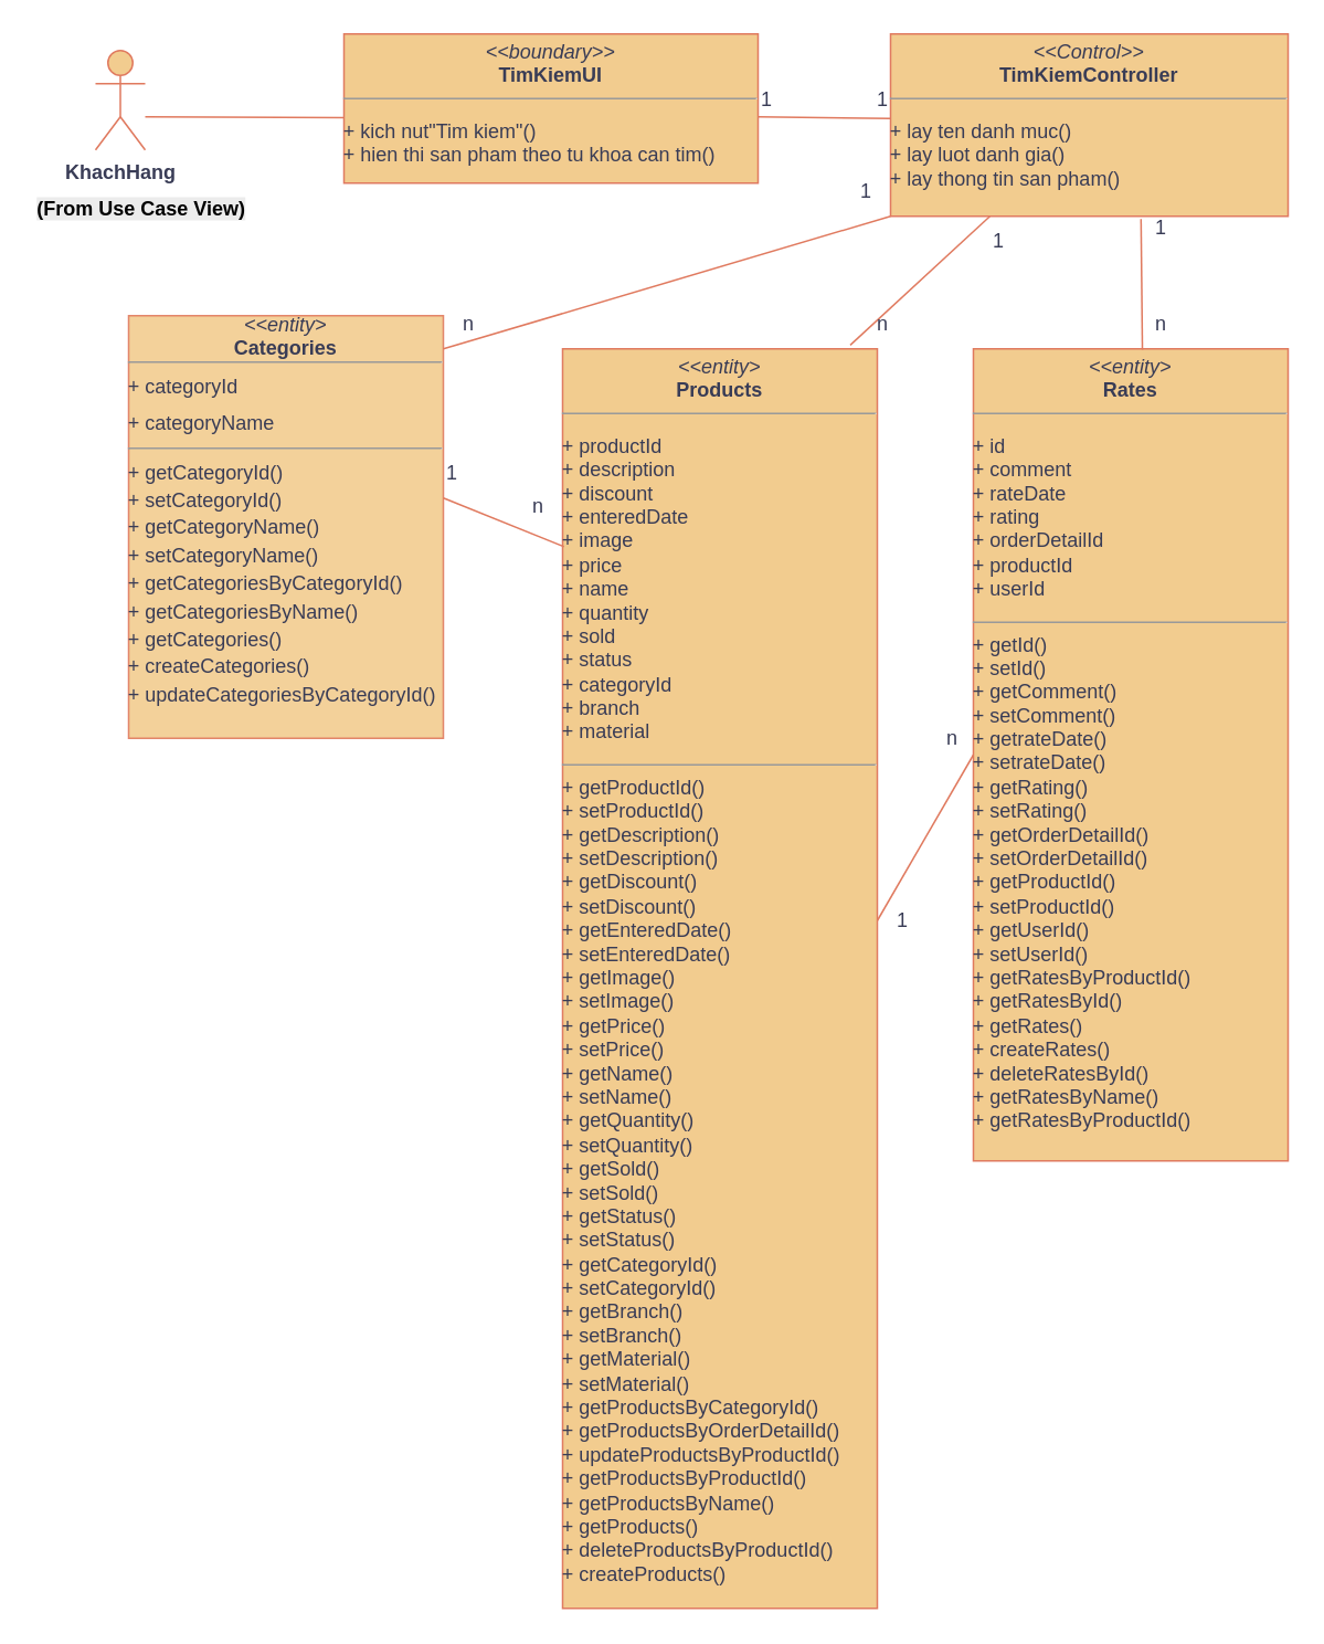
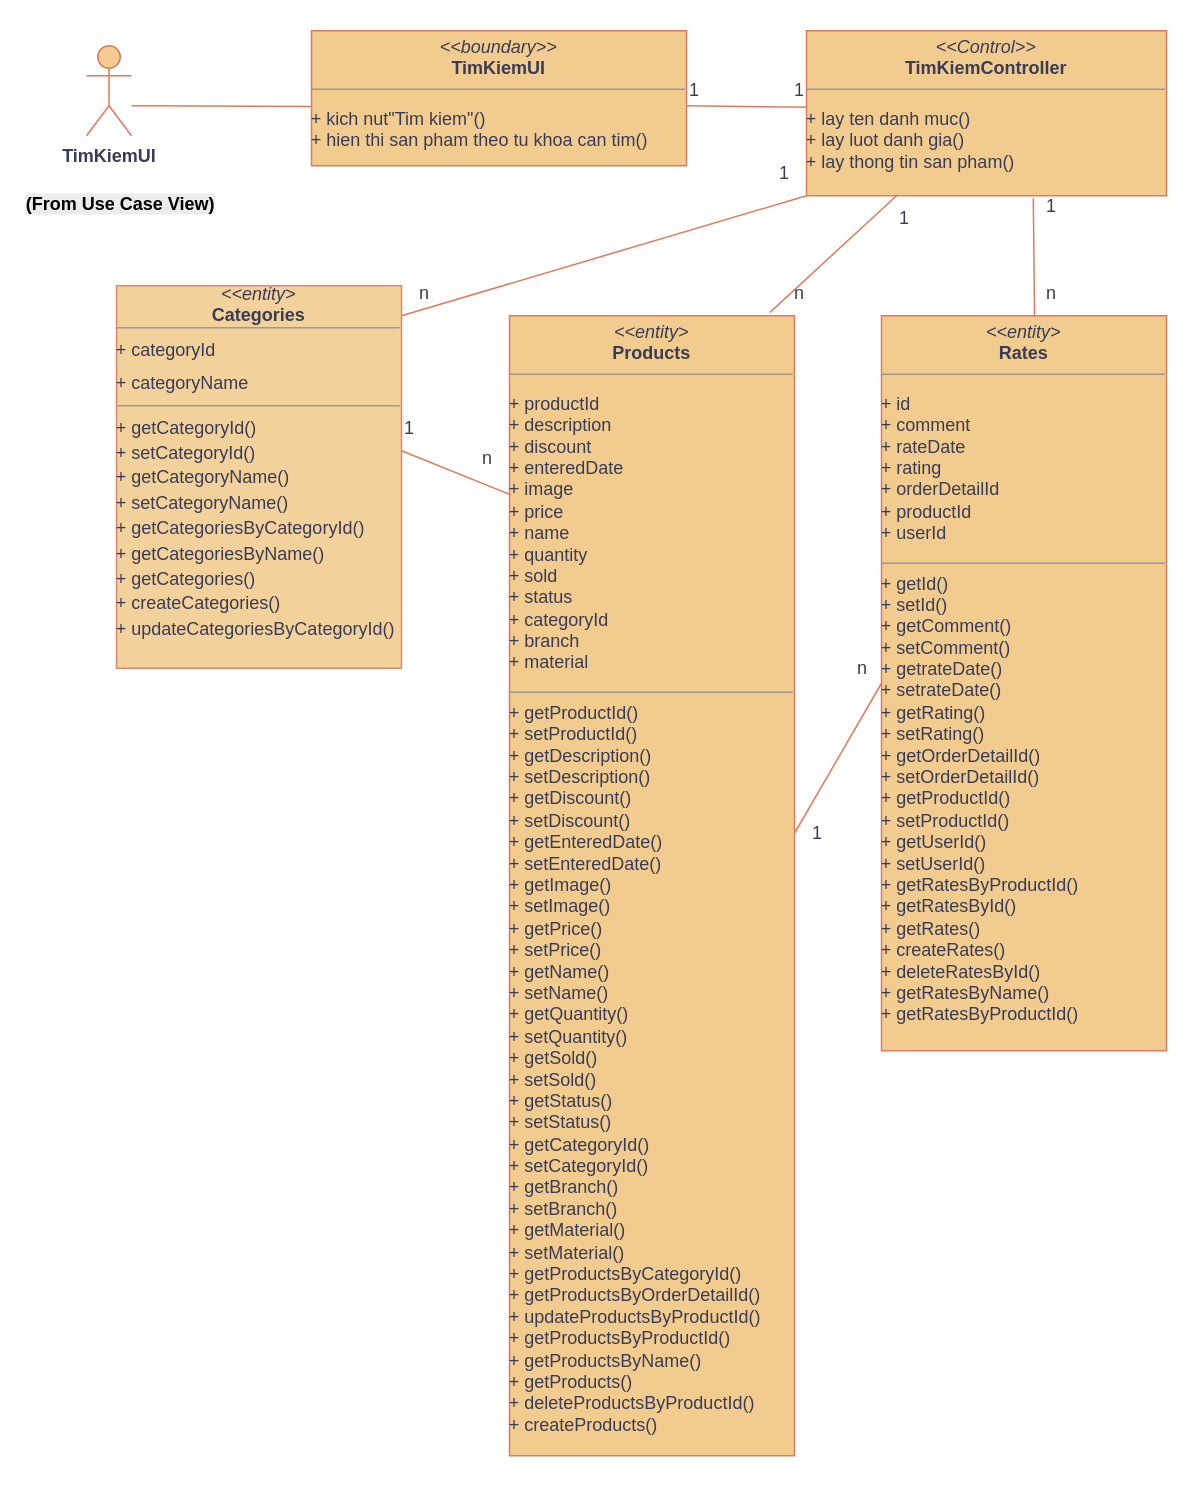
  <mxCell id="0" />
  <mxCell id="1" parent="0" />
  <mxCell id="2" value="&lt;p style=&quot;margin:0px;margin-top:4px;text-align:center;&quot;&gt;&lt;i&gt;&amp;lt;&amp;lt;boundary&amp;gt;&amp;gt;&lt;/i&gt;&lt;br&gt;&lt;b&gt;TimKiemUI&lt;/b&gt;&lt;/p&gt;&lt;hr size=&quot;1&quot;&gt;&lt;p style=&quot;white-space: pre-wrap;&quot; dir=&quot;auto&quot;&gt;+ kich nut&quot;Tim kiem&quot;()&lt;br&gt;+ hien thi san pham theo tu khoa can tim()&lt;br&gt;&lt;br&gt;&lt;/p&gt;&lt;p style=&quot;white-space: pre-wrap;&quot; dir=&quot;auto&quot;&gt;&lt;br&gt;&lt;/p&gt;&lt;p style=&quot;white-space: pre-wrap;&quot; dir=&quot;auto&quot;&gt;&lt;br&gt;&lt;/p&gt;&lt;p style=&quot;margin:0px;margin-left:4px;&quot;&gt;&lt;br&gt;&lt;/p&gt;" style="verticalAlign=top;align=left;overflow=fill;fontSize=12;fontFamily=Helvetica;html=1;rounded=0;shadow=0;comic=0;labelBackgroundColor=none;strokeWidth=1;fillColor=#F2CC8F;strokeColor=#E07A5F;fontColor=#393C56;" vertex="1" parent="1"><mxGeometry x="207" y="20" width="250" height="90" as="geometry" /></mxCell>
  <mxCell id="3" value="&lt;p style=&quot;margin:0px;margin-top:4px;text-align:center;&quot;&gt;&lt;i&gt;&amp;lt;&amp;lt;entity&amp;gt;&lt;/i&gt;&lt;br&gt;&lt;b&gt;Rates&lt;/b&gt;&lt;/p&gt;&lt;hr size=&quot;1&quot;&gt;&lt;p style=&quot;&quot; dir=&quot;auto&quot;&gt;&lt;span style=&quot;white-space: pre-wrap;&quot;&gt;+ id  &lt;br/&gt;+ comment  &lt;br/&gt;+ rateDate  &lt;br/&gt;+ rating  &lt;br/&gt;+ orderDetailId  &lt;br/&gt;+ productId  &lt;br/&gt;+ userId  &lt;/span&gt;&lt;/p&gt;&lt;hr size=&quot;1&quot;&gt;&lt;div&gt;+ getId()&amp;nbsp;&amp;nbsp;&lt;/div&gt;&lt;div&gt;+ setId()&amp;nbsp;&amp;nbsp;&lt;/div&gt;&lt;div&gt;+ getComment()&amp;nbsp;&amp;nbsp;&lt;/div&gt;&lt;div&gt;+ setComment()&amp;nbsp;&amp;nbsp;&lt;/div&gt;&lt;div&gt;+ getrateDate()&amp;nbsp;&amp;nbsp;&lt;/div&gt;&lt;div&gt;+ setrateDate()&amp;nbsp;&amp;nbsp;&lt;/div&gt;&lt;div&gt;+ getRating()&amp;nbsp;&amp;nbsp;&lt;/div&gt;&lt;div&gt;+ setRating()&amp;nbsp;&amp;nbsp;&lt;/div&gt;&lt;div&gt;+ getOrderDetailId()&amp;nbsp;&amp;nbsp;&lt;/div&gt;&lt;div&gt;+ setOrderDetailId()&amp;nbsp;&amp;nbsp;&lt;/div&gt;&lt;div&gt;+ getProductId()&amp;nbsp;&amp;nbsp;&lt;/div&gt;&lt;div&gt;+ setProductId()&amp;nbsp;&amp;nbsp;&lt;/div&gt;&lt;div&gt;+ getUserId()&amp;nbsp;&amp;nbsp;&lt;/div&gt;&lt;div&gt;+ setUserId()&amp;nbsp;&amp;nbsp;&lt;/div&gt;&lt;div&gt;+ getRatesByProductId()&amp;nbsp;&amp;nbsp;&lt;/div&gt;&lt;div&gt;+ getRatesById()&amp;nbsp;&amp;nbsp;&lt;/div&gt;&lt;div&gt;+ getRates()&amp;nbsp;&amp;nbsp;&lt;/div&gt;&lt;div&gt;+ createRates()&amp;nbsp;&amp;nbsp;&lt;/div&gt;&lt;div&gt;+ deleteRatesById()&amp;nbsp;&amp;nbsp;&lt;/div&gt;&lt;div&gt;+ getRatesByName()&amp;nbsp;&amp;nbsp;&lt;/div&gt;&lt;div&gt;+ getRatesByProductId()&lt;/div&gt;&lt;div&gt;&lt;br&gt;&lt;p style=&quot;white-space: pre-wrap;&quot; dir=&quot;auto&quot;&gt;&lt;br&gt;&lt;/p&gt;&lt;/div&gt;" style="verticalAlign=top;align=left;overflow=fill;fontSize=12;fontFamily=Helvetica;html=1;rounded=0;shadow=0;comic=0;labelBackgroundColor=none;strokeWidth=1;fillColor=#F2CC8F;strokeColor=#E07A5F;fontColor=#393C56;" vertex="1" parent="1"><mxGeometry x="587" y="210" width="190" height="490" as="geometry" /></mxCell>
  <mxCell id="4" value="&lt;p style=&quot;margin:0px;margin-top:4px;text-align:center;&quot;&gt;&lt;i&gt;&amp;lt;&amp;lt;Control&amp;gt;&amp;gt;&lt;/i&gt;&lt;br&gt;&lt;b&gt;TimKiem&lt;/b&gt;&lt;b&gt;Controller&lt;/b&gt;&lt;/p&gt;&lt;hr size=&quot;1&quot;&gt;&lt;p style=&quot;&quot; dir=&quot;auto&quot;&gt;&lt;span style=&quot;white-space: pre-wrap;&quot;&gt;+ lay ten danh muc()  &lt;br/&gt;+ lay luot danh gia()  &lt;br/&gt;+ lay thong tin san pham()  &lt;/span&gt;&lt;/p&gt;&lt;p style=&quot;white-space: pre-wrap;&quot; dir=&quot;auto&quot;&gt;&lt;/p&gt;&lt;p style=&quot;white-space: pre-wrap;&quot; dir=&quot;auto&quot;&gt;&lt;br&gt;&lt;/p&gt;&lt;p style=&quot;margin:0px;margin-left:4px;&quot;&gt;&lt;br&gt;&lt;/p&gt;" style="verticalAlign=top;align=left;overflow=fill;fontSize=12;fontFamily=Helvetica;html=1;rounded=0;shadow=0;comic=0;labelBackgroundColor=none;strokeWidth=1;fillColor=#F2CC8F;strokeColor=#E07A5F;fontColor=#393C56;" vertex="1" parent="1"><mxGeometry x="537" y="20" width="240" height="110" as="geometry" /></mxCell>
- <mxCell id="5" value="&lt;b&gt;KhachHang&lt;/b&gt;" style="shape=umlActor;verticalLabelPosition=bottom;verticalAlign=top;html=1;outlineConnect=0;textShadow=0;labelBorderColor=none;labelBackgroundColor=none;fillColor=#F2CC8F;strokeColor=#E07A5F;fontColor=#393C56;" vertex="1" parent="1"><mxGeometry x="57" y="30" width="30" height="60" as="geometry" /></mxCell>
+ <mxCell id="5" value="&lt;b&gt;TimKiemUI&lt;/b&gt;" style="shape=umlActor;verticalLabelPosition=bottom;verticalAlign=top;html=1;outlineConnect=0;textShadow=0;labelBorderColor=none;labelBackgroundColor=none;fillColor=#F2CC8F;strokeColor=#E07A5F;fontColor=#393C56;" vertex="1" parent="1"><mxGeometry x="57" y="30" width="30" height="60" as="geometry" /></mxCell>
  <mxCell id="6" value="" style="endArrow=none;html=1;rounded=0;labelBackgroundColor=none;fontColor=default;strokeColor=#E07A5F;" edge="1" parent="1"><mxGeometry relative="1" as="geometry"><mxPoint x="87" y="70" as="sourcePoint" /><mxPoint x="207" y="70.5" as="targetPoint" /></mxGeometry></mxCell>
  <mxCell id="7" value="" style="endArrow=none;html=1;rounded=0;labelBackgroundColor=none;fontColor=default;strokeColor=#E07A5F;" edge="1" parent="1"><mxGeometry relative="1" as="geometry"><mxPoint x="457" y="70" as="sourcePoint" /><mxPoint x="537" y="71" as="targetPoint" /></mxGeometry></mxCell>
  <mxCell id="8" value="1" style="text;html=1;align=center;verticalAlign=middle;resizable=0;points=[];autosize=1;strokeColor=none;fillColor=none;labelBackgroundColor=none;fontColor=#393C56;" vertex="1" parent="1"><mxGeometry x="447" y="45" width="30" height="30" as="geometry" /></mxCell>
  <mxCell id="9" value="1" style="text;html=1;align=center;verticalAlign=middle;resizable=0;points=[];autosize=1;strokeColor=none;fillColor=none;labelBackgroundColor=none;fontColor=#393C56;" vertex="1" parent="1"><mxGeometry x="517" y="45" width="30" height="30" as="geometry" /></mxCell>
  <mxCell id="10" value="" style="endArrow=none;html=1;rounded=0;entryX=0.537;entryY=0.001;entryDx=0;entryDy=0;entryPerimeter=0;exitX=0.63;exitY=1.015;exitDx=0;exitDy=0;exitPerimeter=0;labelBackgroundColor=none;fontColor=default;strokeColor=#E07A5F;" edge="1" parent="1" source="4" target="3"><mxGeometry relative="1" as="geometry"><mxPoint x="689" y="140" as="sourcePoint" /><mxPoint x="697" y="123.5" as="targetPoint" /></mxGeometry></mxCell>
  <mxCell id="11" value="1" style="text;html=1;align=center;verticalAlign=middle;resizable=0;points=[];autosize=1;strokeColor=none;fillColor=none;labelBackgroundColor=none;fontColor=#393C56;" vertex="1" parent="1"><mxGeometry x="685" y="122" width="30" height="30" as="geometry" /></mxCell>
  <mxCell id="12" value="n" style="text;html=1;align=center;verticalAlign=middle;resizable=0;points=[];autosize=1;strokeColor=none;fillColor=none;labelBackgroundColor=none;fontColor=#393C56;" vertex="1" parent="1"><mxGeometry x="685" y="180" width="30" height="30" as="geometry" /></mxCell>
  <mxCell id="13" value="&lt;p style=&quot;margin:0px;margin-top:4px;text-align:center;&quot;&gt;&lt;i&gt;&amp;lt;&amp;lt;entity&amp;gt;&lt;/i&gt;&lt;br&gt;&lt;b&gt;Products&lt;/b&gt;&lt;/p&gt;&lt;hr size=&quot;1&quot;&gt;&lt;p style=&quot;white-space: pre-wrap;&quot; dir=&quot;auto&quot;&gt;+ productId  &lt;br&gt;+ description  &lt;br&gt;+ discount  &lt;br&gt;+ enteredDate  &lt;br&gt;+ image  &lt;br&gt;+ price  &lt;br&gt;+ name  &lt;br&gt;+ quantity  &lt;br&gt;+ sold  &lt;br&gt;+ status  &lt;br&gt;+ categoryId  &lt;br&gt;+ branch  &lt;br&gt;+ material&lt;span style=&quot;white-space: nowrap;&quot;&gt;&amp;nbsp;&amp;nbsp;&lt;/span&gt;&lt;/p&gt;&lt;hr size=&quot;1&quot;&gt;&lt;div&gt;+ getProductId()&amp;nbsp;&amp;nbsp;&lt;/div&gt;&lt;div&gt;+ setProductId()&amp;nbsp;&amp;nbsp;&lt;/div&gt;&lt;div&gt;+ getDescription()&amp;nbsp;&amp;nbsp;&lt;/div&gt;&lt;div&gt;+ setDescription()&amp;nbsp;&amp;nbsp;&lt;/div&gt;&lt;div&gt;+ getDiscount()&amp;nbsp;&amp;nbsp;&lt;/div&gt;&lt;div&gt;+ setDiscount()&amp;nbsp;&amp;nbsp;&lt;/div&gt;&lt;div&gt;+ getEnteredDate()&amp;nbsp;&amp;nbsp;&lt;/div&gt;&lt;div&gt;+ setEnteredDate()&amp;nbsp;&amp;nbsp;&lt;/div&gt;&lt;div&gt;+ getImage()&amp;nbsp;&amp;nbsp;&lt;/div&gt;&lt;div&gt;+ setImage()&amp;nbsp;&amp;nbsp;&lt;/div&gt;&lt;div&gt;+ getPrice()&amp;nbsp;&amp;nbsp;&lt;/div&gt;&lt;div&gt;+ setPrice()&amp;nbsp;&amp;nbsp;&lt;/div&gt;&lt;div&gt;+ getName()&amp;nbsp;&amp;nbsp;&lt;/div&gt;&lt;div&gt;+ setName()&amp;nbsp;&amp;nbsp;&lt;/div&gt;&lt;div&gt;+ getQuantity()&amp;nbsp;&amp;nbsp;&lt;/div&gt;&lt;div&gt;+ setQuantity()&amp;nbsp;&amp;nbsp;&lt;/div&gt;&lt;div&gt;+ getSold()&amp;nbsp;&amp;nbsp;&lt;/div&gt;&lt;div&gt;+ setSold()&amp;nbsp;&amp;nbsp;&lt;/div&gt;&lt;div&gt;+ getStatus()&amp;nbsp;&amp;nbsp;&lt;/div&gt;&lt;div&gt;+ setStatus()&amp;nbsp;&amp;nbsp;&lt;/div&gt;&lt;div&gt;+ getCategoryId()&amp;nbsp;&amp;nbsp;&lt;/div&gt;&lt;div&gt;+ setCategoryId()&amp;nbsp;&amp;nbsp;&lt;/div&gt;&lt;div&gt;+ getBranch()&amp;nbsp;&amp;nbsp;&lt;/div&gt;&lt;div&gt;+ setBranch()&amp;nbsp;&amp;nbsp;&lt;/div&gt;&lt;div&gt;+ getMaterial()&amp;nbsp;&amp;nbsp;&lt;/div&gt;&lt;div&gt;+ setMaterial()&amp;nbsp;&amp;nbsp;&lt;/div&gt;&lt;div&gt;+ getProductsByCategoryId()&amp;nbsp;&amp;nbsp;&lt;/div&gt;&lt;div&gt;+ getProductsByOrderDetailId()&amp;nbsp;&amp;nbsp;&lt;/div&gt;&lt;div&gt;+ updateProductsByProductId()&amp;nbsp;&amp;nbsp;&lt;/div&gt;&lt;div&gt;+ getProductsByProductId()&amp;nbsp;&amp;nbsp;&lt;/div&gt;&lt;div&gt;+ getProductsByName()&amp;nbsp;&amp;nbsp;&lt;/div&gt;&lt;div&gt;+ getProducts()&amp;nbsp;&amp;nbsp;&lt;/div&gt;&lt;div&gt;+ deleteProductsByProductId()&amp;nbsp;&amp;nbsp;&lt;/div&gt;&lt;div&gt;+ createProducts()&amp;nbsp;&amp;nbsp;&lt;/div&gt;" style="verticalAlign=top;align=left;overflow=fill;fontSize=12;fontFamily=Helvetica;html=1;rounded=0;shadow=0;comic=0;labelBackgroundColor=none;strokeWidth=1;fillColor=#F2CC8F;strokeColor=#E07A5F;fontColor=#393C56;" vertex="1" parent="1"><mxGeometry x="339" y="210" width="190" height="760" as="geometry" /></mxCell>
  <mxCell id="14" value="&lt;div style=&quot;line-height: 40%;&quot;&gt;&lt;p style=&quot;margin:0px;margin-top:4px;text-align:center;&quot;&gt;&lt;i&gt;&amp;lt;&amp;lt;entity&amp;gt;&lt;/i&gt;&lt;/p&gt;&lt;p style=&quot;margin:0px;margin-top:4px;text-align:center;&quot;&gt;&lt;i&gt;&lt;br&gt;&lt;/i&gt;&lt;b&gt;Categories&lt;/b&gt;&lt;/p&gt;&lt;hr size=&quot;1&quot;&gt;&lt;p style=&quot;white-space: pre-wrap;&quot; dir=&quot;auto&quot;&gt;+ categoryId&lt;/p&gt;&lt;p style=&quot;white-space: pre-wrap;&quot; dir=&quot;auto&quot;&gt;&lt;br&gt;+ categoryName&lt;/p&gt;&lt;hr size=&quot;1&quot;&gt;&lt;p data-pm-slice=&quot;1 1 []&quot;&gt;+ getCategoryId()&lt;br&gt;&lt;/p&gt;&lt;p&gt;+ setCategoryId()&lt;br&gt;&lt;/p&gt;&lt;p&gt;+ getCategoryName()&lt;br&gt;&lt;/p&gt;&lt;p&gt;+ setCategoryName()&lt;br&gt;&lt;/p&gt;&lt;p&gt;+ getCategoriesByCategoryId()&lt;br&gt;&lt;/p&gt;&lt;p&gt;+ getCategoriesByName()&lt;br&gt;&lt;/p&gt;&lt;p&gt;+ getCategories()&lt;/p&gt;&lt;p&gt;+ createCategories()&lt;/p&gt;&lt;p&gt;+ updateCategoriesByCategoryId()&lt;/p&gt;&lt;/div&gt;" style="verticalAlign=top;align=left;overflow=fill;fontSize=12;fontFamily=Helvetica;html=1;rounded=0;shadow=0;comic=0;labelBackgroundColor=none;strokeWidth=1;opacity=90;fillColor=#F2CC8F;strokeColor=#E07A5F;fontColor=#393C56;" vertex="1" parent="1"><mxGeometry x="77" y="190" width="190" height="255" as="geometry" /></mxCell>
  <mxCell id="15" value="" style="endArrow=none;html=1;rounded=0;labelBackgroundColor=none;fontColor=default;entryX=0.004;entryY=0.157;entryDx=0;entryDy=0;entryPerimeter=0;strokeColor=#E07A5F;" edge="1" parent="1" target="13"><mxGeometry relative="1" as="geometry"><mxPoint x="267" y="300" as="sourcePoint" /><mxPoint x="387" y="300.5" as="targetPoint" /></mxGeometry></mxCell>
  <mxCell id="16" value="n" style="text;html=1;align=center;verticalAlign=middle;resizable=0;points=[];autosize=1;strokeColor=none;fillColor=none;labelBackgroundColor=none;fontColor=#393C56;" vertex="1" parent="1"><mxGeometry x="309" y="290" width="30" height="30" as="geometry" /></mxCell>
  <mxCell id="17" value="1" style="text;html=1;align=center;verticalAlign=middle;resizable=0;points=[];autosize=1;strokeColor=none;fillColor=none;labelBackgroundColor=none;fontColor=#393C56;" vertex="1" parent="1"><mxGeometry x="257" y="270" width="30" height="30" as="geometry" /></mxCell>
  <mxCell id="18" value="" style="endArrow=none;html=1;rounded=0;labelBackgroundColor=none;fontColor=default;entryX=0;entryY=1;entryDx=0;entryDy=0;strokeColor=#E07A5F;" edge="1" parent="1" target="4"><mxGeometry relative="1" as="geometry"><mxPoint x="267" y="210" as="sourcePoint" /><mxPoint x="387" y="210.5" as="targetPoint" /></mxGeometry></mxCell>
  <mxCell id="19" value="1" style="text;html=1;align=center;verticalAlign=middle;resizable=0;points=[];autosize=1;strokeColor=none;fillColor=none;labelBackgroundColor=none;fontColor=#393C56;" vertex="1" parent="1"><mxGeometry x="507" y="100" width="30" height="30" as="geometry" /></mxCell>
  <mxCell id="20" value="n" style="text;html=1;align=center;verticalAlign=middle;resizable=0;points=[];autosize=1;strokeColor=none;fillColor=none;labelBackgroundColor=none;fontColor=#393C56;" vertex="1" parent="1"><mxGeometry x="267" y="180" width="30" height="30" as="geometry" /></mxCell>
  <mxCell id="21" value="" style="endArrow=none;html=1;rounded=0;labelBackgroundColor=none;fontColor=default;entryX=0.914;entryY=-0.003;entryDx=0;entryDy=0;entryPerimeter=0;exitX=0.25;exitY=1;exitDx=0;exitDy=0;strokeColor=#E07A5F;" edge="1" parent="1" source="4" target="13"><mxGeometry relative="1" as="geometry"><mxPoint x="564" y="130" as="sourcePoint" /><mxPoint x="667" y="160.5" as="targetPoint" /></mxGeometry></mxCell>
  <mxCell id="22" value="1" style="text;html=1;align=center;verticalAlign=middle;resizable=0;points=[];autosize=1;strokeColor=none;fillColor=none;labelBackgroundColor=none;fontColor=#393C56;" vertex="1" parent="1"><mxGeometry x="587" y="130" width="30" height="30" as="geometry" /></mxCell>
  <mxCell id="23" value="n" style="text;html=1;align=center;verticalAlign=middle;resizable=0;points=[];autosize=1;strokeColor=none;fillColor=none;labelBackgroundColor=none;fontColor=#393C56;" vertex="1" parent="1"><mxGeometry x="517" y="180" width="30" height="30" as="geometry" /></mxCell>
- <mxCell id="24" value="&lt;b style=&quot;forced-color-adjust: none; color: rgb(0, 0, 0); font-family: Helvetica; font-size: 12px; font-style: normal; font-variant-ligatures: normal; font-variant-caps: normal; letter-spacing: normal; orphans: 2; text-align: center; text-indent: 0px; text-transform: none; widows: 2; word-spacing: 0px; -webkit-text-stroke-width: 0px; white-space: nowrap; background-color: rgb(236, 236, 236); text-decoration-thickness: initial; text-decoration-style: initial; text-decoration-color: initial;&quot;&gt;(From Use Case View)&lt;/b&gt;" style="text;whiteSpace=wrap;html=1;labelBackgroundColor=none;fontColor=#393C56;" vertex="1" parent="1"><mxGeometry y="112" width="160" height="40" as="geometry" x="20" /></mxCell>
+ <mxCell id="24" value="&lt;b style=&quot;forced-color-adjust: none; color: rgb(0, 0, 0); font-family: Helvetica; font-size: 12px; font-style: normal; font-variant-ligatures: normal; font-variant-caps: normal; letter-spacing: normal; orphans: 2; text-align: center; text-indent: 0px; text-transform: none; widows: 2; word-spacing: 0px; -webkit-text-stroke-width: 0px; white-space: nowrap; background-color: rgb(236, 236, 236); text-decoration-thickness: initial; text-decoration-style: initial; text-decoration-color: initial;&quot;&gt;(From Use Case View)&lt;/b&gt;" style="text;whiteSpace=wrap;html=1;labelBackgroundColor=none;fontColor=#393C56;" vertex="1" parent="1"><mxGeometry x="15" y="122" width="160" height="40" as="geometry" /></mxCell>
  <mxCell id="25" value="" style="endArrow=none;html=1;rounded=0;labelBackgroundColor=none;fontColor=default;entryX=0.914;entryY=-0.003;entryDx=0;entryDy=0;entryPerimeter=0;exitX=0;exitY=0.5;exitDx=0;exitDy=0;strokeColor=#E07A5F;" edge="1" parent="1" source="3"><mxGeometry relative="1" as="geometry"><mxPoint x="595" y="477" as="sourcePoint" /><mxPoint x="529" y="555" as="targetPoint" /></mxGeometry></mxCell>
  <mxCell id="26" value="1" style="text;html=1;align=center;verticalAlign=middle;resizable=0;points=[];autosize=1;strokeColor=none;fillColor=none;labelBackgroundColor=none;fontColor=#393C56;" vertex="1" parent="1"><mxGeometry x="529" y="540" width="30" height="30" as="geometry" /></mxCell>
  <mxCell id="27" value="n" style="text;html=1;align=center;verticalAlign=middle;resizable=0;points=[];autosize=1;strokeColor=none;fillColor=none;labelBackgroundColor=none;fontColor=#393C56;" vertex="1" parent="1"><mxGeometry x="559" y="430" width="30" height="30" as="geometry" /></mxCell>
